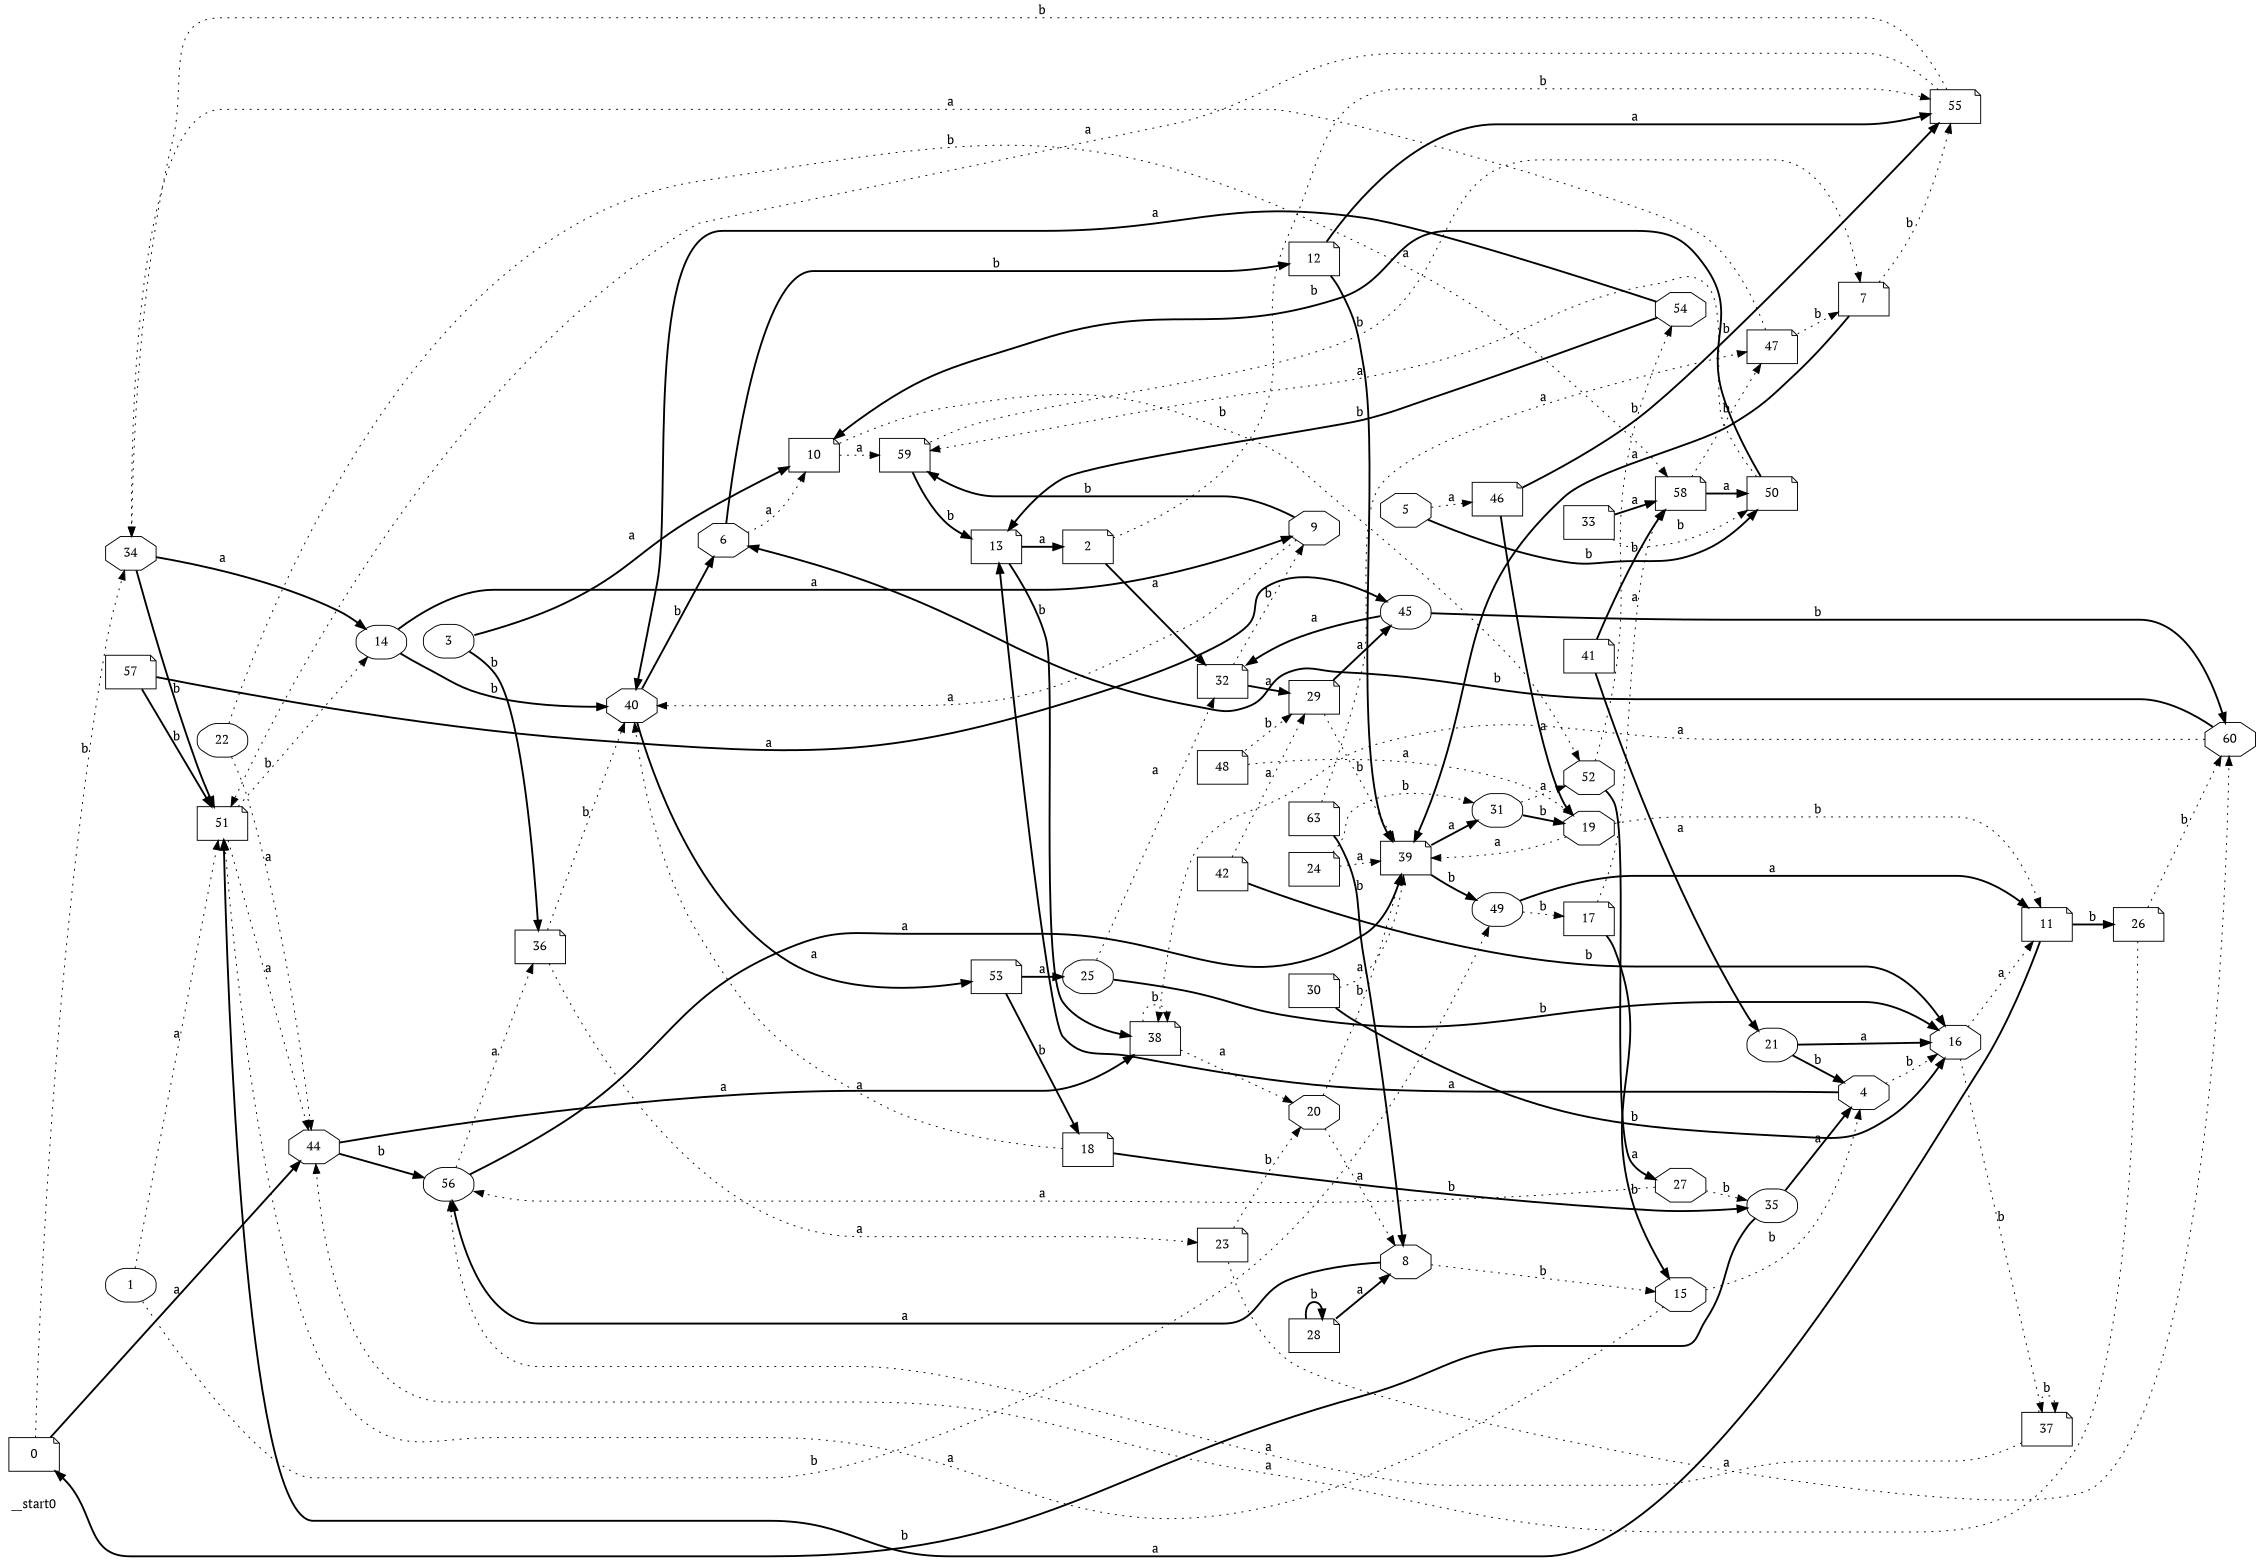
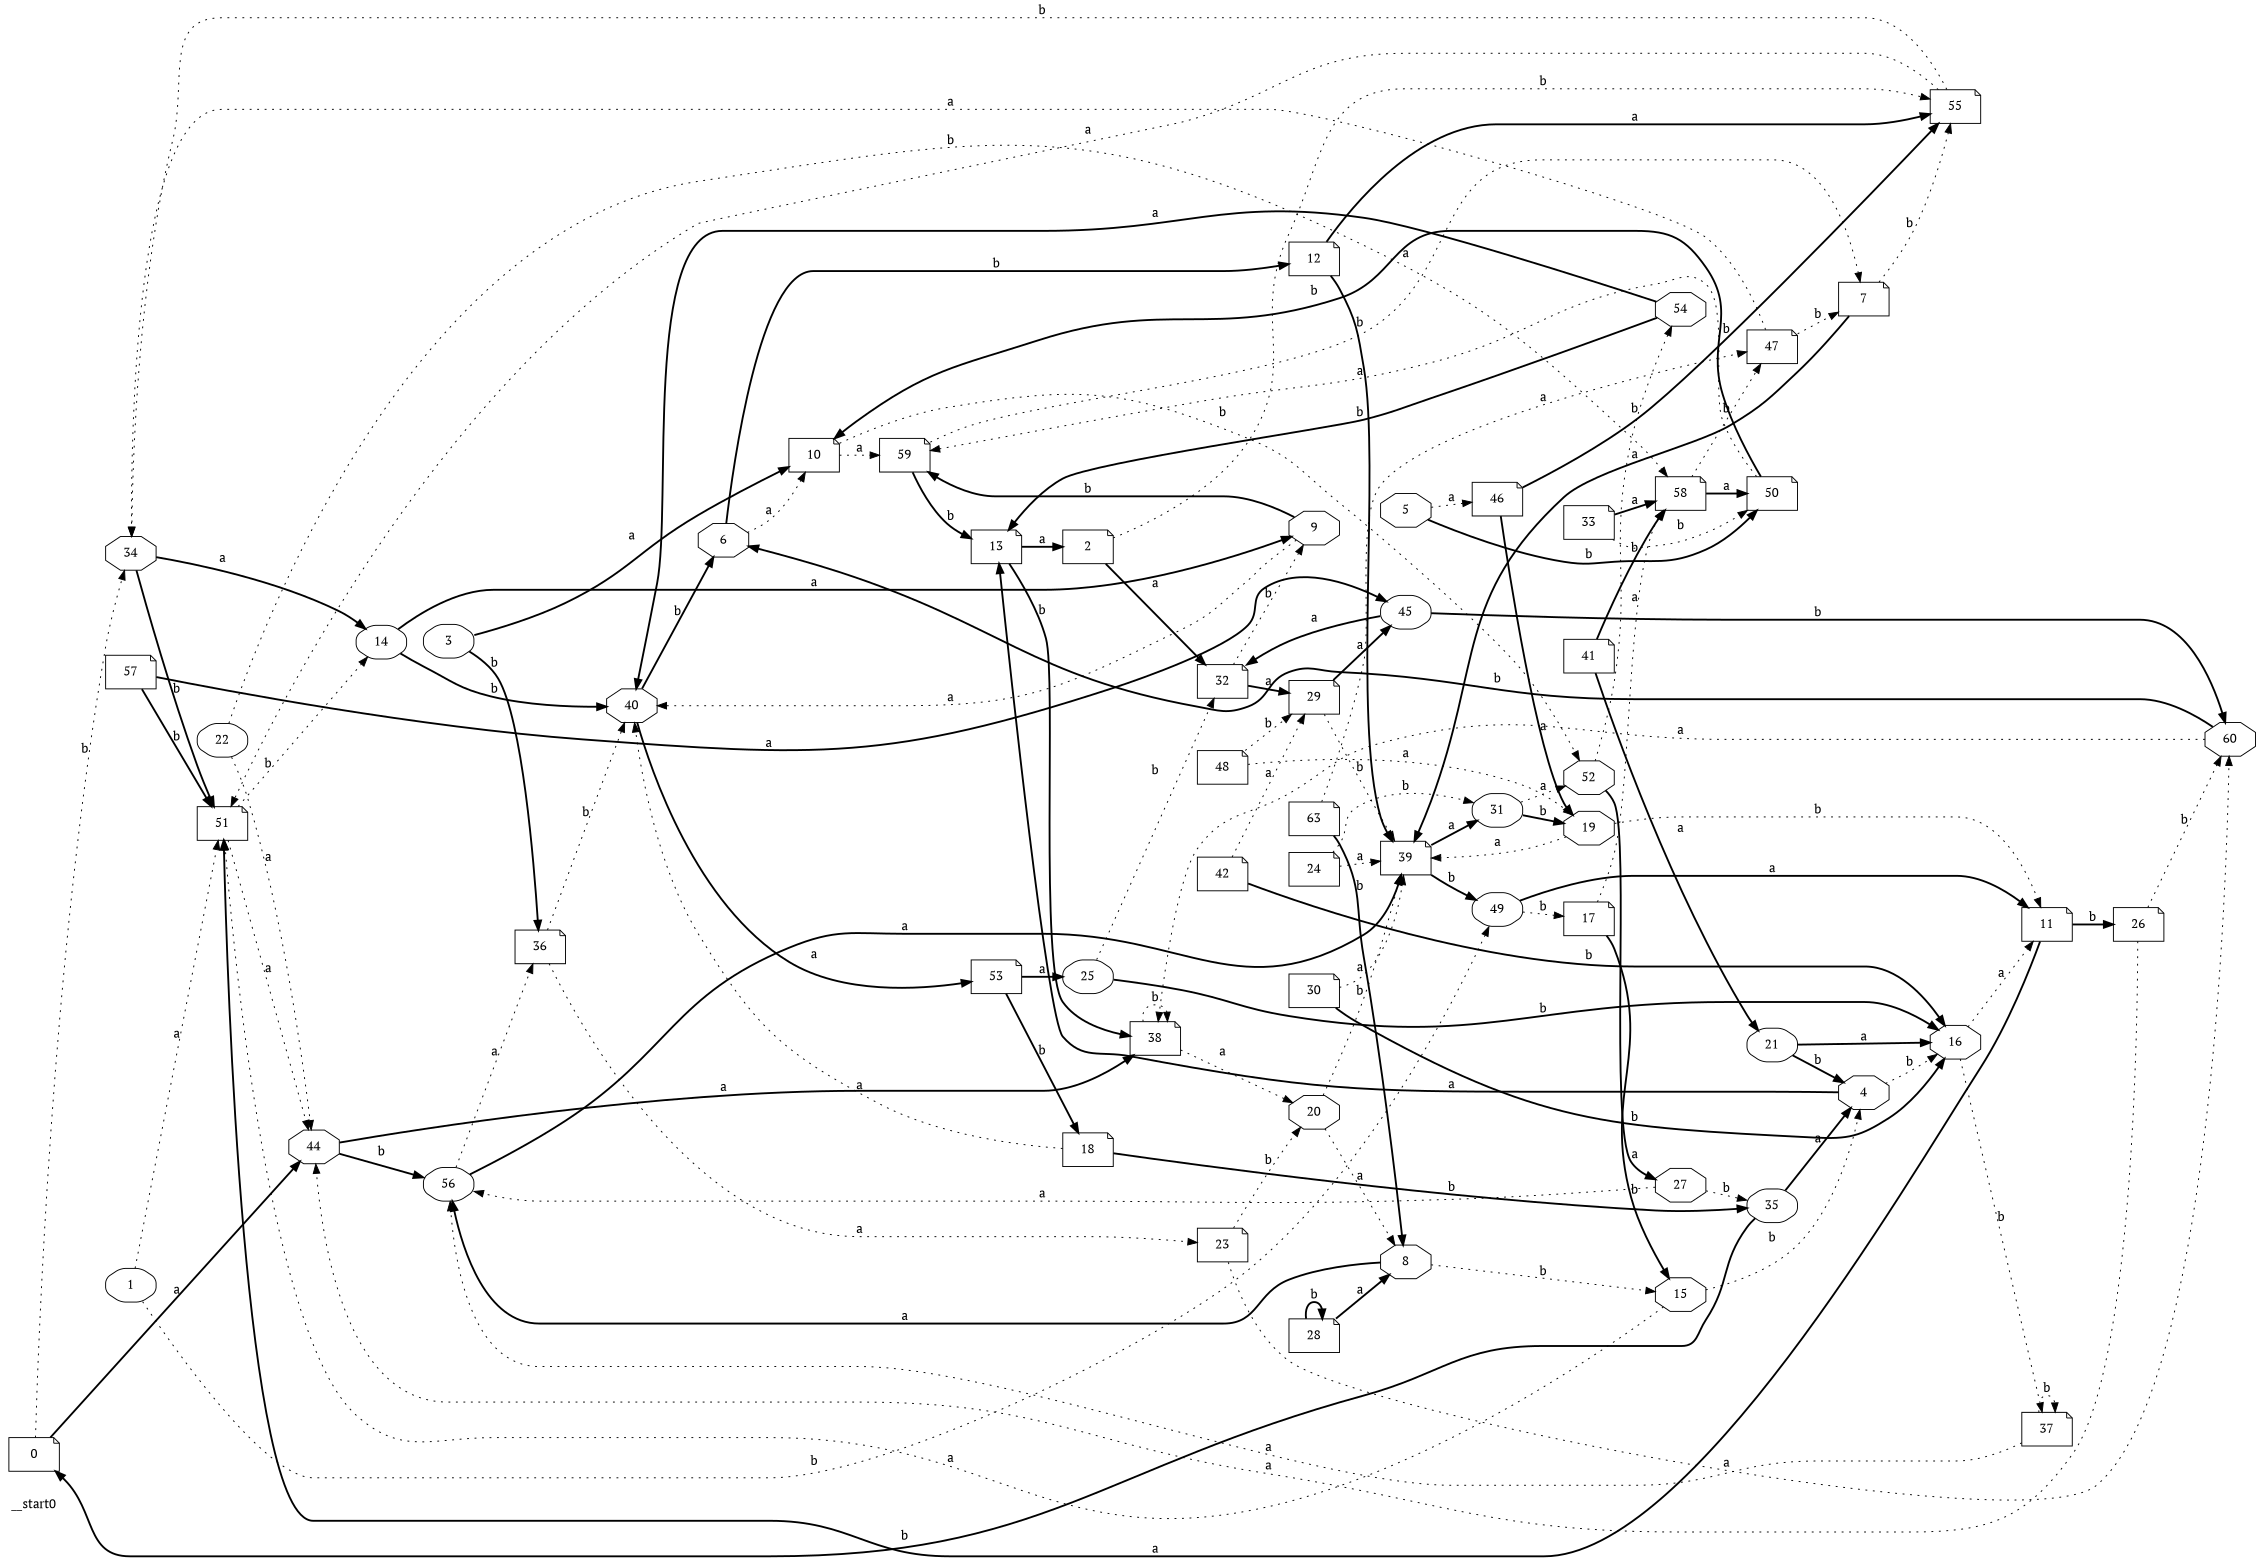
  digraph {
    fontname="PT Serif"
    rankdir=LR
    node [fontname="PT Serif" shape=note color=black fillcolor=white style=filled]
    edge [fontname="PT Serif" style=dotted]
    __start0 [shape=none color="" fillcolor="" style=""]
    n2 [label=0]
    n3 [label=34 shape=octagon]
    n4 [label=44 shape=octagon]
    n5 [label=51]
    n6 [label=14 shape=octagon style="rounded,filled"]
    n7 [label=56 shape=octagon style="rounded,filled"]
    n8 [label=38 style="rounded,filled"]
    n9 [label=1 shape=octagon style="rounded,filled"]
    n10 [label=49 shape=octagon style="rounded,filled"]
    n11 [label=11]
    n12 [label=17]
    n13 [label=2 style="rounded,filled"]
    n14 [label=32]
    n15 [label=55]
    n16 [label=9 shape=octagon]
    n17 [label=29 style="rounded,filled"]
    n18 [label=3 shape=octagon style="rounded,filled"]
    n19 [label=10]
    n20 [label=36 style="rounded,filled"]
    n21 [label=59 style="rounded,filled"]
    n22 [label=52 shape=octagon]
    n23 [label=40 shape=octagon]
    n24 [label=23]
    n25 [label=4 shape=octagon]
    n26 [label=13 style="rounded,filled"]
    n27 [label=16 shape=octagon]
    n28 [label=37 style="rounded,filled"]
    n29 [label=5 shape=octagon]
    n30 [label=46]
    n31 [label=50]
    n32 [label=19 shape=octagon]
    n33 [label=6 shape=octagon]
    n34 [label=12]
    n35 [label=39]
    n36 [label=7 style="rounded,filled"]
    n37 [label=31 shape=octagon style="rounded,filled"]
    n38 [label=8 shape=octagon]
    n39 [label=15 shape=octagon]
    n40 [label=53 style="rounded,filled"]
    n41 [label=27 shape=octagon]
    n42 [label=54 shape=octagon]
    n43 [label=26]
    n44 [label=60 shape=octagon]
    n45 [label=20 shape=octagon]
    n46 [label=58]
    n47 [label=47 style="rounded,filled"]
    n48 [label=18 style="rounded,filled"]
    n49 [label=35 shape=octagon style="rounded,filled"]
    n50 [label=21 shape=octagon style="rounded,filled"]
    n51 [label=22 shape=octagon style="rounded,filled"]
    n52 [label=24]
    n53 [label=25 shape=octagon style="rounded,filled"]
    n54 [label=28]
    n55 [label=45 shape=octagon style="rounded,filled"]
    n56 [label=30 style="rounded,filled"]
    n57 [label=33 style="rounded,filled"]
    n58 [label=41]
    n59 [label=42]
    n60 [label=63 style="rounded,filled"]
    n61 [label=48]
    n62 [label=57]
    n2 -> n3 [label=b]
    n2 -> n4 [label=a style=bold]
    n3 -> n5 [label=b style=bold]
    n3 -> n6 [label=a style=bold]
    n4 -> n7 [label=b style=bold]
    n4 -> n8 [label=a style=bold]
    n5 -> n4 [label=a]
    n5 -> n6 [label=b]
    n6 -> n16 [label=a style=bold]
    n6 -> n23 [label=b style=bold]
    n7 -> n20 [label=a]
    n7 -> n35 [label=a style=bold]
    n8 -> n8 [label=b]
    n8 -> n45 [label=a]
    n9 -> n5 [label=a]
    n9 -> n10 [label=b]
    n10 -> n11 [label=a style=bold]
    n10 -> n12 [label=b]
    n11 -> n5 [label=a style=bold]
    n11 -> n43 [label=b style=bold]
    n12 -> n39 [label=b style=bold]
    n12 -> n46 [label=a]
    n13 -> n14 [label=a style=bold]
    n13 -> n15 [label=b]
    n14 -> n16 [label=b]
    n14 -> n17 [label=a style=bold]
    n15 -> n3 [label=b]
    n15 -> n5 [label=a]
    n16 -> n21 [label=b style=bold]
    n16 -> n23 [label=a]
    n17 -> n35 [label=b]
    n17 -> n55 [label=a style=bold]
    n18 -> n19 [label=a style=bold]
    n18 -> n20 [label=b style=bold]
    n19 -> n21 [label=a]
    n19 -> n22 [label=b]
    n20 -> n23 [label=b]
    n20 -> n24 [label=a]
    n21 -> n26 [label=b style=bold]
    n21 -> n36 [label=a]
    n22 -> n41 [label=a style=bold]
    n22 -> n42 [label=b]
    n23 -> n33 [label=b style=bold]
    n23 -> n40 [label=a style=bold]
    n24 -> n44 [label=a]
    n24 -> n45 [label=b]
    n25 -> n26 [label=a style=bold]
    n25 -> n27 [label=b]
    n26 -> n8 [label=b style=bold]
    n26 -> n13 [label=a style=bold]
    n27 -> n11 [label=a]
    n27 -> n28 [label=b]
    n28 -> n7 [label=a]
    n28 -> n28 [label=b]
    n29 -> n30 [label=a]
    n29 -> n31 [label=b style=bold]
    n30 -> n15 [label=b style=bold]
    n30 -> n32 [label=a style=bold]
    n31 -> n19 [label=b style=bold]
    n31 -> n21 [label=a]
    n32 -> n11 [label=b]
    n32 -> n35 [label=a]
    n33 -> n19 [label=a]
    n33 -> n34 [label=b style=bold]
    n34 -> n15 [label=a style=bold]
    n34 -> n35 [label=b style=bold]
    n35 -> n10 [label=b style=bold]
    n35 -> n37 [label=a style=bold]
    n36 -> n15 [label=b]
    n36 -> n35 [label=a style=bold]
    n37 -> n22 [label=a]
    n37 -> n32 [label=b style=bold]
    n38 -> n7 [label=a style=bold]
    n38 -> n39 [label=b]
    n39 -> n5 [label=a]
    n39 -> n25 [label=b]
    n40 -> n48 [label=b style=bold]
    n40 -> n53 [label=a style=bold]
    n41 -> n7 [label=a]
    n41 -> n49 [label=b]
    n42 -> n23 [label=a style=bold]
    n42 -> n26 [label=b style=bold]
    n43 -> n4 [label=a]
    n43 -> n44 [label=b]
    n44 -> n8 [label=a]
    n44 -> n33 [label=b style=bold]
    n45 -> n35 [label=b]
    n45 -> n38 [label=a]
    n46 -> n31 [label=a style=bold]
    n46 -> n47 [label=b]
    n47 -> n3 [label=a]
    n47 -> n36 [label=b]
    n48 -> n23 [label=a]
    n48 -> n49 [label=b style=bold]
    n49 -> n2 [label=b style=bold]
    n49 -> n25 [label=a style=bold]
    n50 -> n25 [label=b style=bold]
    n50 -> n27 [label=a style=bold]
    n51 -> n4 [label=a]
    n51 -> n46 [label=b]
    n52 -> n35 [label=a]
    n52 -> n37 [label=b]
-   n53 -> n14 [label=a]
+   n53 -> n14 [label=b]
    n53 -> n27 [label=b style=bold]
    n54 -> n38 [label=a style=bold]
    n54 -> n54 [label=b style=bold]
    n55 -> n14 [label=a style=bold]
    n55 -> n44 [label=b style=bold]
    n56 -> n27 [label=b style=bold]
    n56 -> n35 [label=a]
    n57 -> n31 [label=b]
    n57 -> n46 [label=a style=bold]
    n58 -> n46 [label=b style=bold]
    n58 -> n50 [label=a style=bold]
    n59 -> n17 [label=a]
    n59 -> n27 [label=b style=bold]
    n60 -> n38 [label=b style=bold]
    n60 -> n47 [label=a]
    n61 -> n17 [label=b]
    n61 -> n32 [label=a]
    n62 -> n5 [label=b style=bold]
    n62 -> n55 [label=a style=bold]
  }
